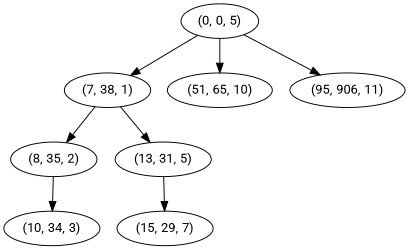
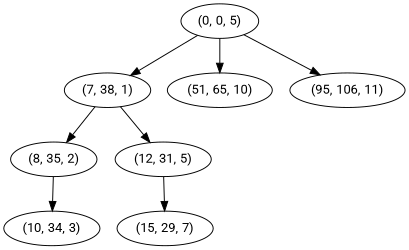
  digraph {
    fontname=Roboto
    node [fontname=Roboto]
    edge [fontname=Roboto]
    n1 [label="(0, 0, 5)"]
    "(7, 38, 1)"
    "(51, 65, 10)"
-   "(95, 106, 11)" [label="(95, 906, 11)"]
+   "(95, 106, 11)"
    "(8, 35, 2)"
-   "(12, 31, 5)" [label="(13, 31, 5)"]
+   "(12, 31, 5)"
    "(10, 34, 3)"
    "(15, 29, 7)"
    n1 -> "(7, 38, 1)"
    n1 -> "(51, 65, 10)"
    n1 -> "(95, 106, 11)"
    "(7, 38, 1)" -> "(8, 35, 2)"
    "(7, 38, 1)" -> "(12, 31, 5)"
    "(8, 35, 2)" -> "(10, 34, 3)"
    "(12, 31, 5)" -> "(15, 29, 7)"
  }
